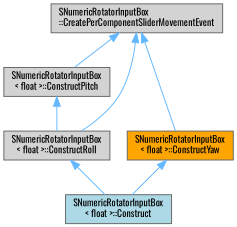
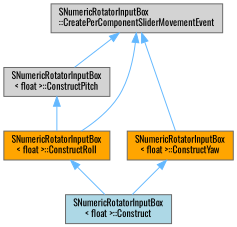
  digraph {
    fontname=Oswald
    rankdir=TB
    node [color=grey40 fillcolor=lightgrey fontname=Oswald fontsize=10 shape=box style=filled]
    edge [color=steelblue1 dir=back fontname=Oswald fontsize=10 labelfontname=Helvetica labelfontsize=10 style=solid]
    n1 [color=gray40 fontcolor=black height=0.2 label="SNumericRotatorInputBox\l::CreatePerComponentSliderMovementEvent" width=0.4]
    n2 [height=0.2 label="SNumericRotatorInputBox\l\< float \>::ConstructPitch" width=0.4]
-   n3 [height=0.2 label="SNumericRotatorInputBox\l\< float \>::ConstructRoll" width=0.4]
+   n3 [fillcolor=orange height=0.2 label="SNumericRotatorInputBox\l\< float \>::ConstructRoll" width=0.4]
    n4 [fillcolor=orange height=0.2 label="SNumericRotatorInputBox\l\< float \>::ConstructYaw" width=0.4]
    n5 [fillcolor=lightblue height=0.2 label="SNumericRotatorInputBox\l\< float \>::Construct" width=0.4]
    n1 -> n2
    n1 -> n3
    n1 -> n4
    n2 -> n3
    n3 -> n5
    n4 -> n5
  }
